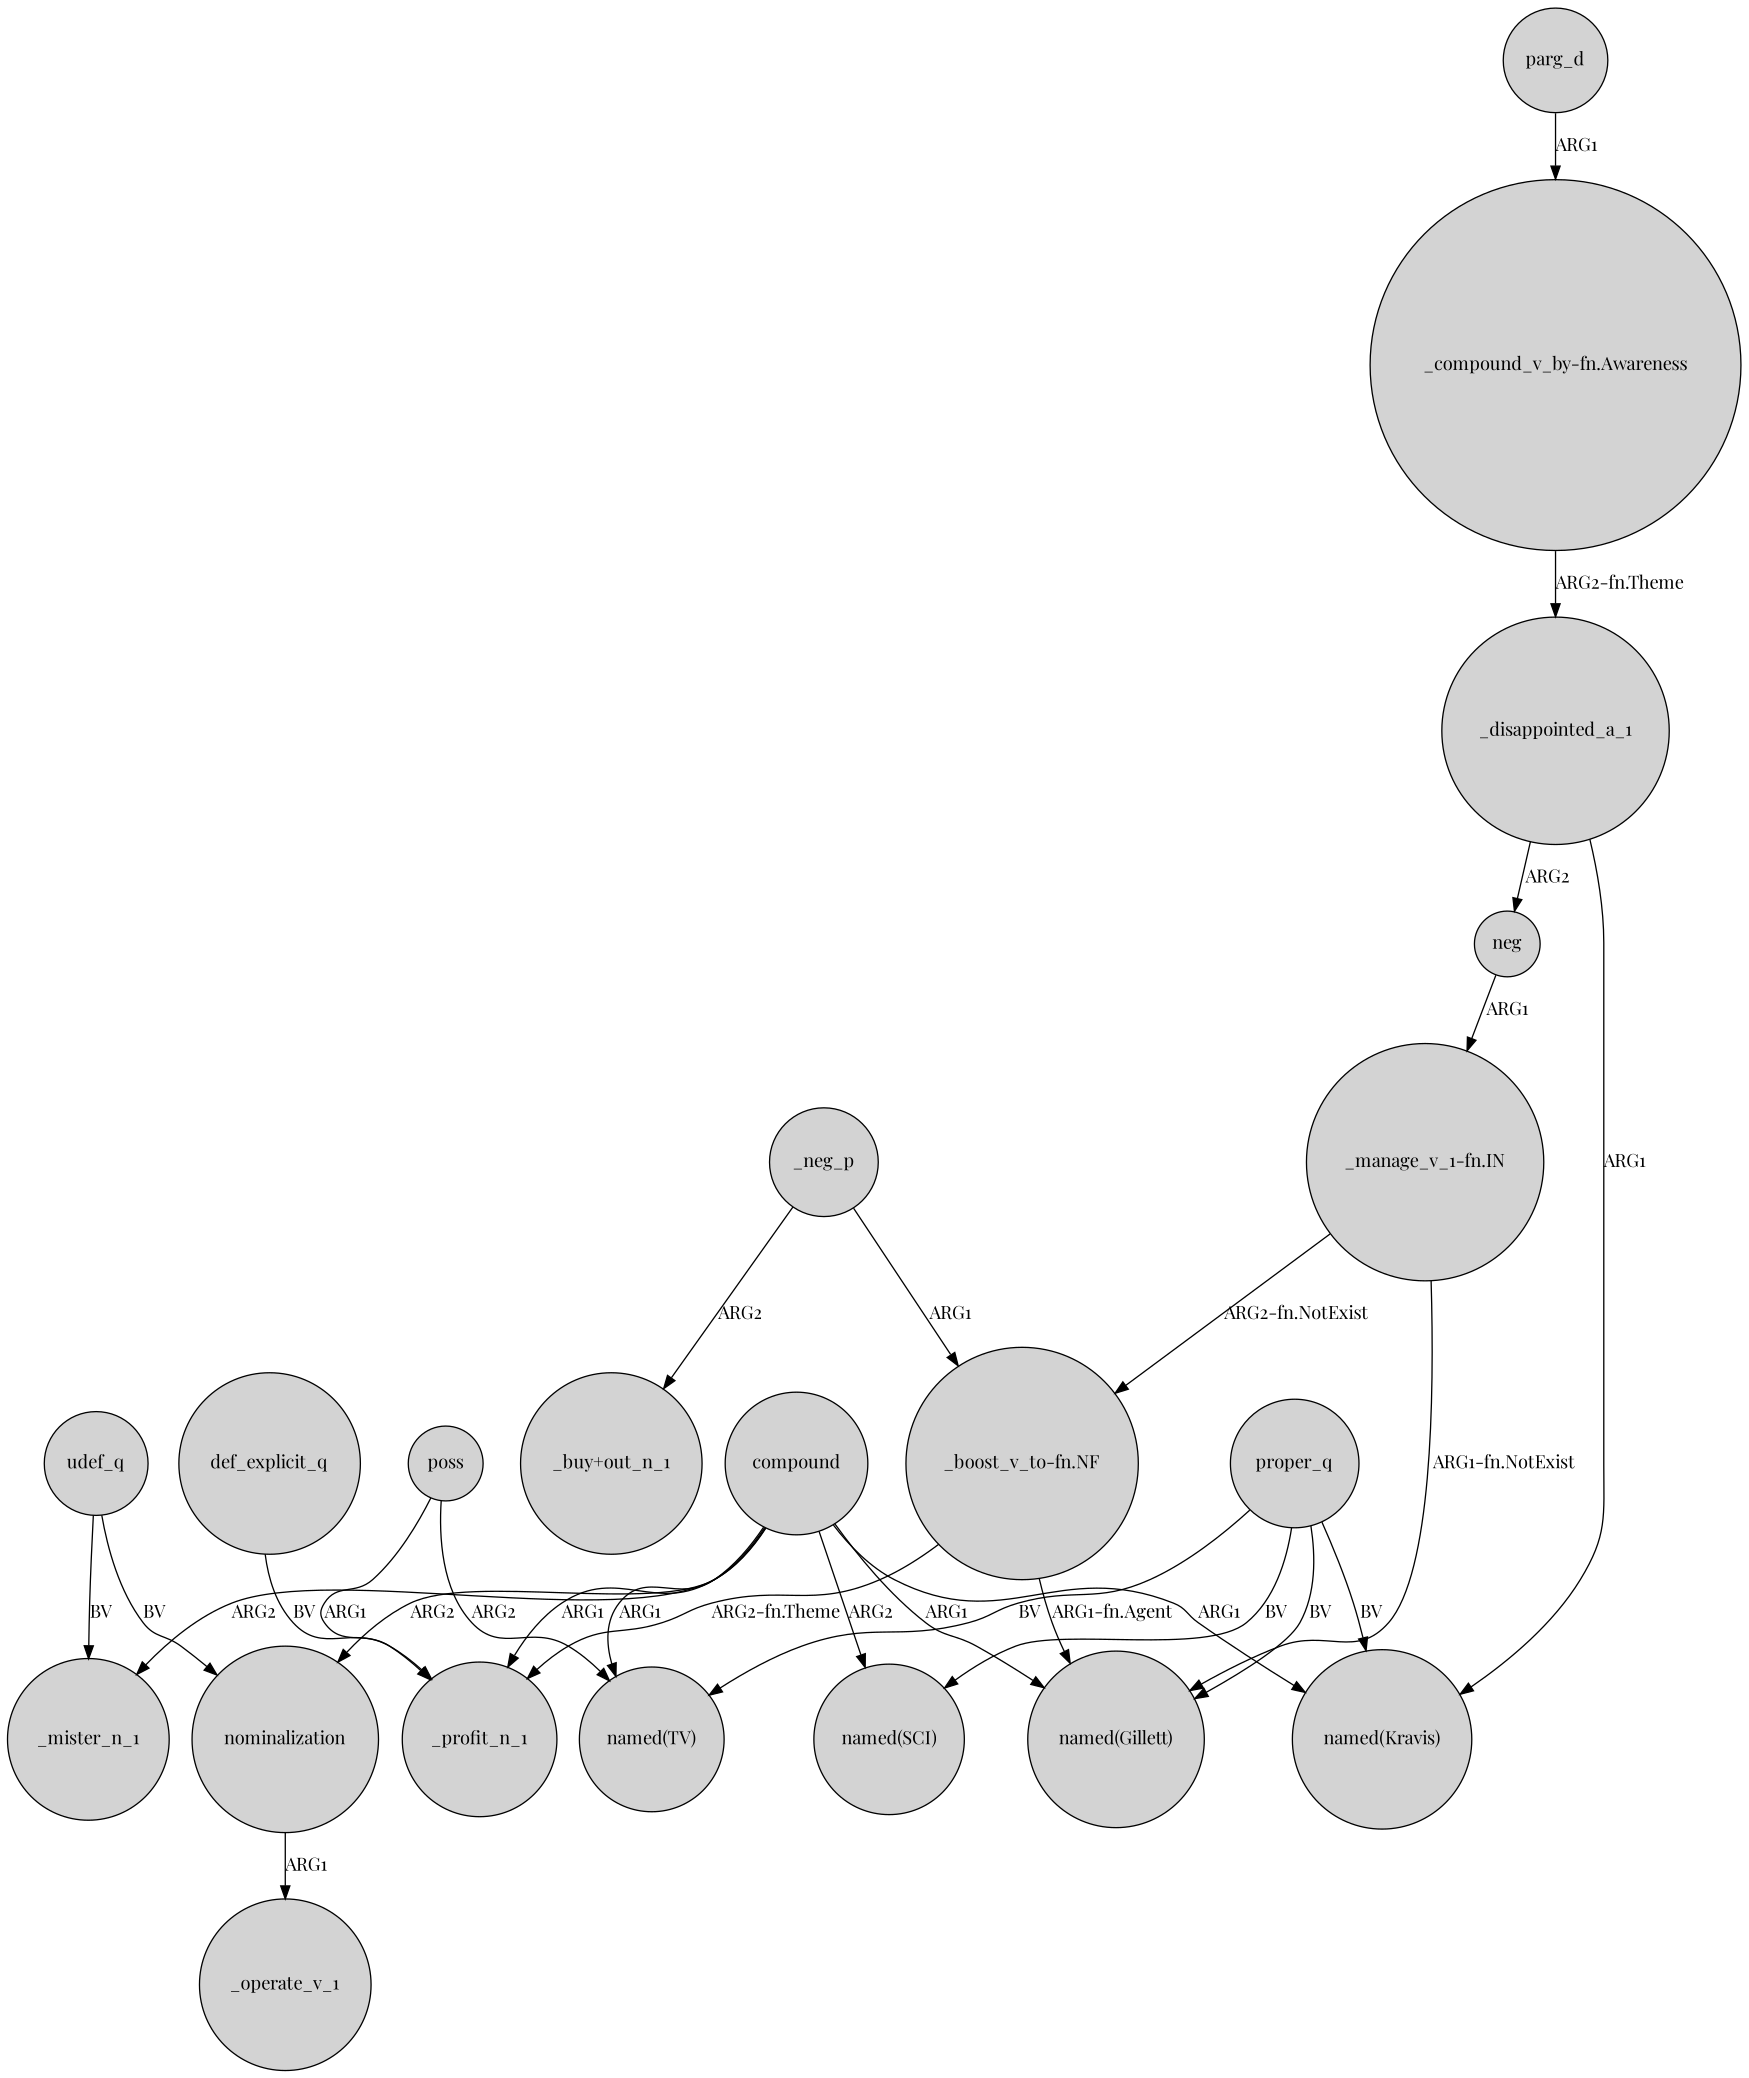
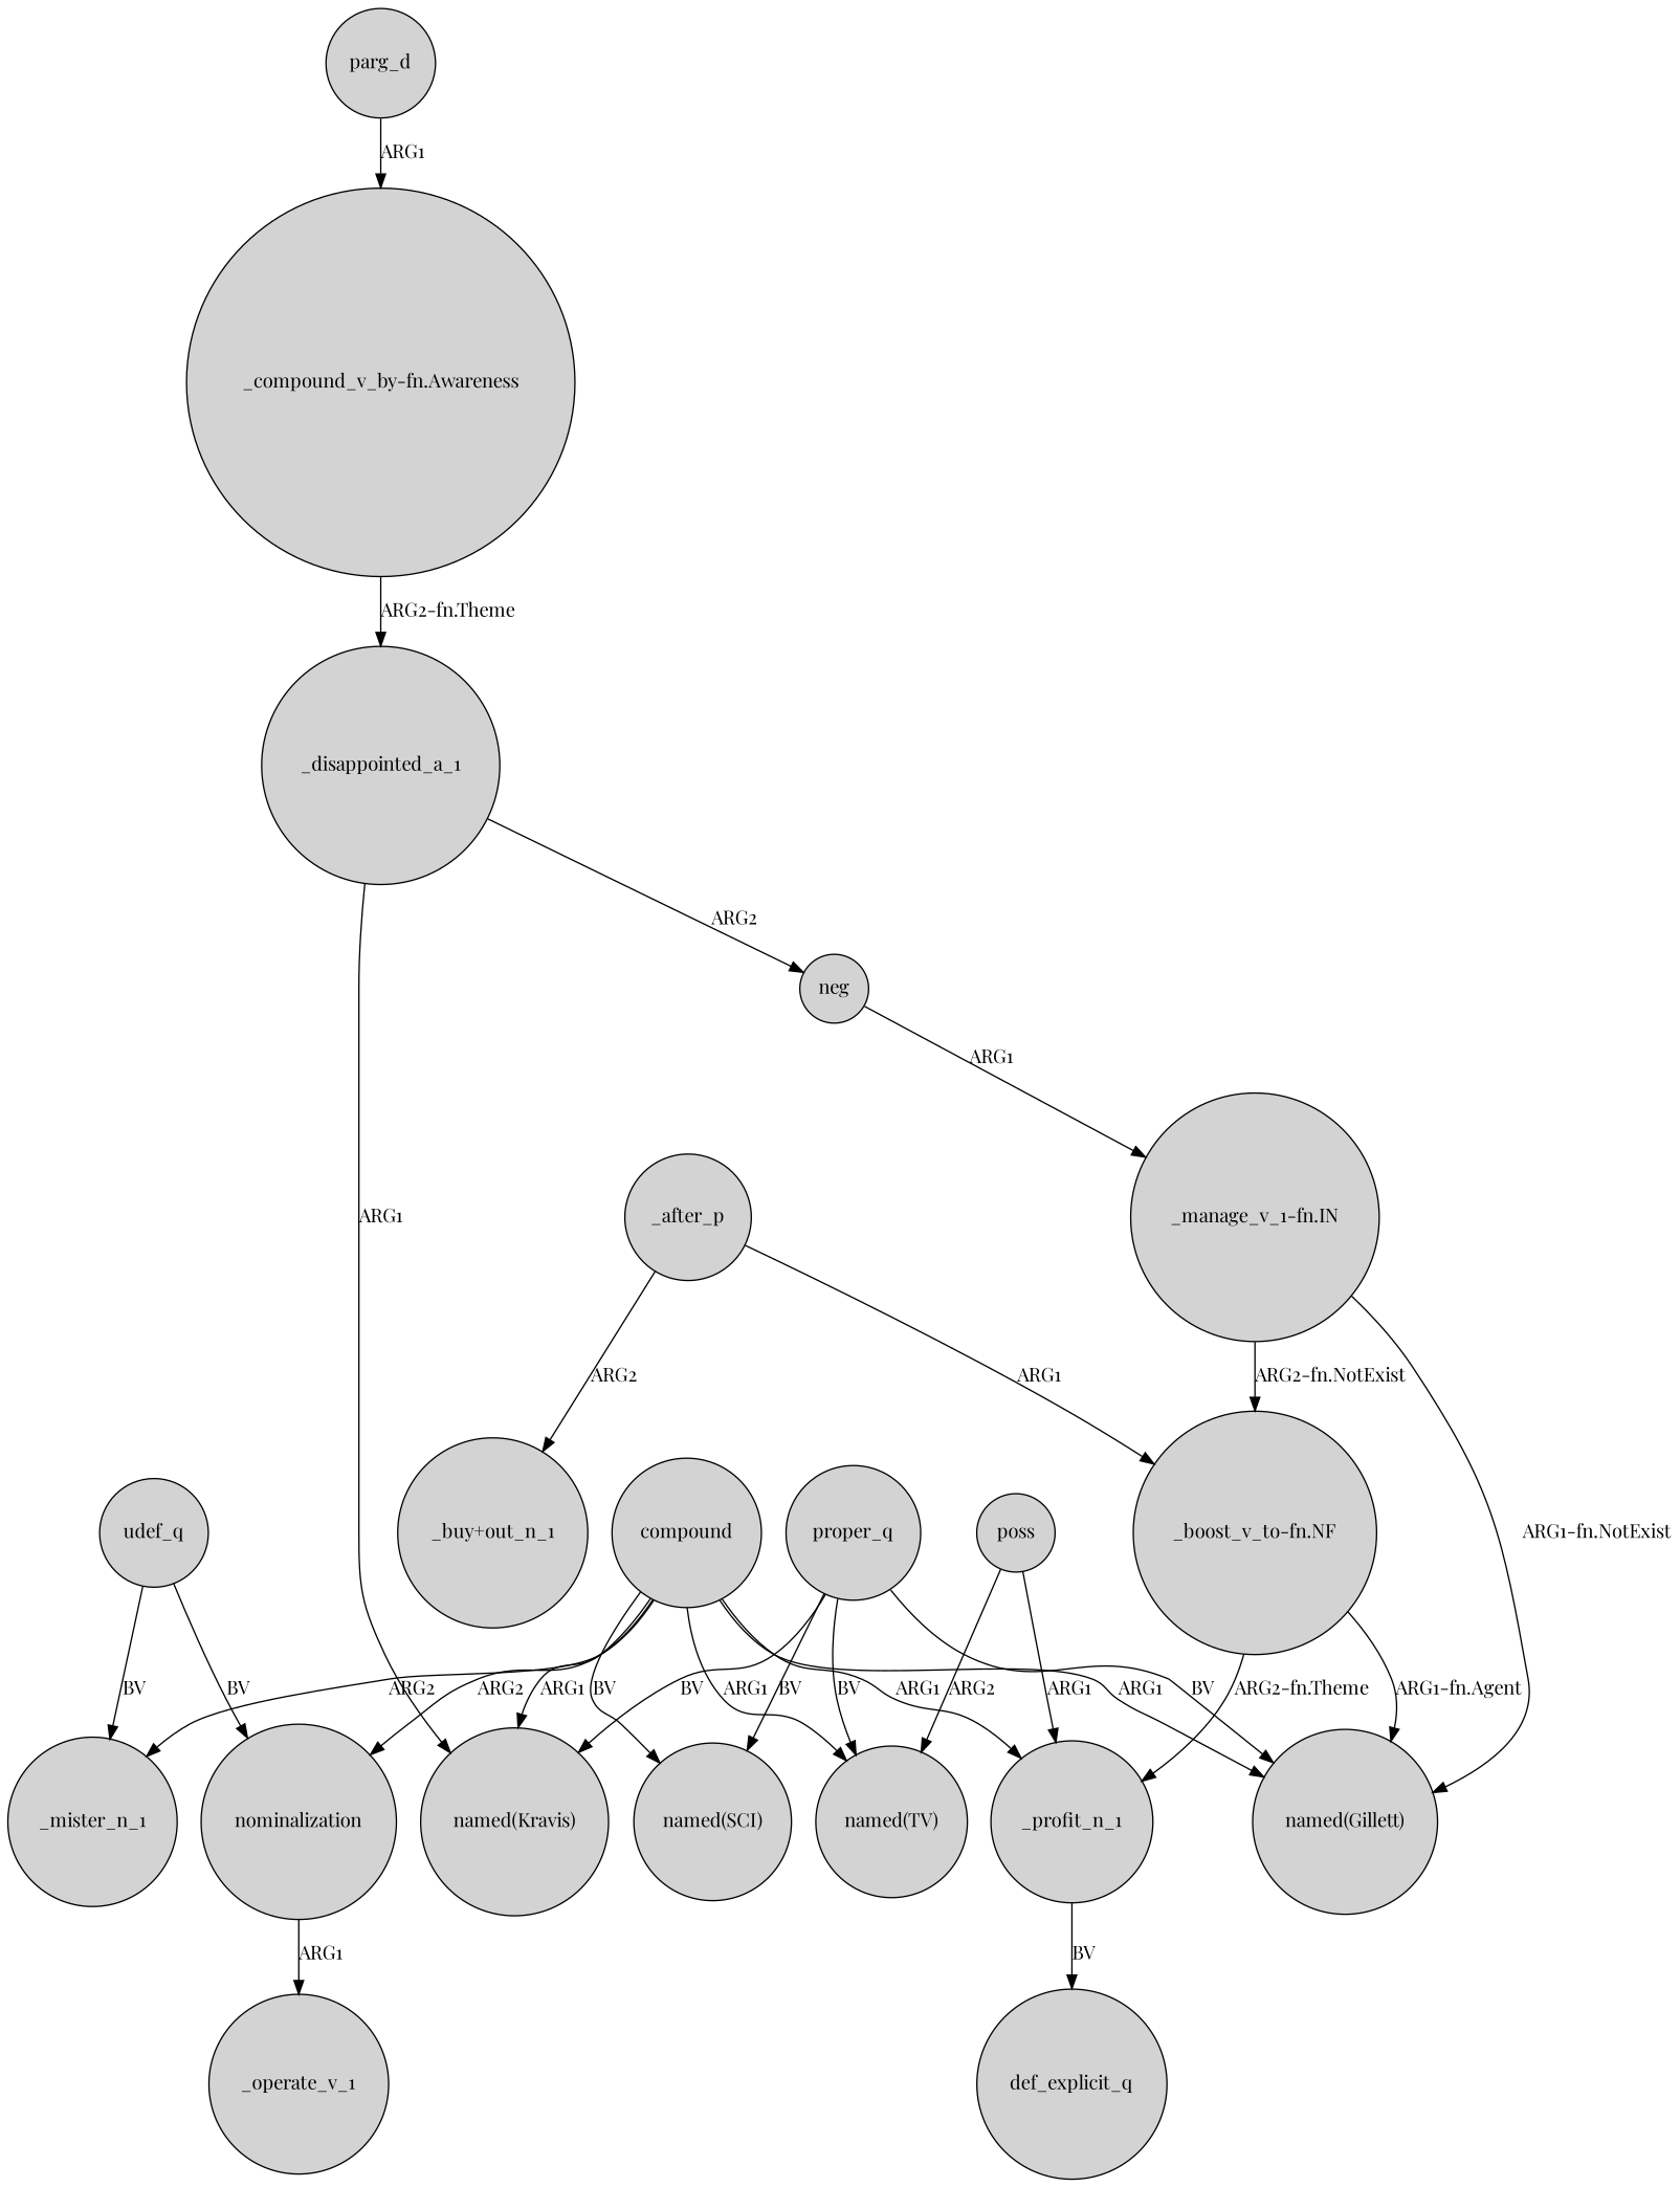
  digraph {
    fontname="Playfair Display"
    node [fontname="Playfair Display" shape=circle style=filled]
    edge [fontname="Playfair Display"]
    def_explicit_q
    _profit_n_1
    nominalization
    _operate_v_1
    n5 [label="_compound_v_by-fn.Awareness"]
    parg_d
    _disappointed_a_1
    "named(Kravis)"
    neg
    compound
    _mister_n_1
    "named(TV)"
    "named(Gillett)"
    "named(SCI)"
    udef_q
    poss
    "_manage_v_1-fn.IN"
    "_boost_v_to-fn.NF"
    proper_q
-   _after_p [label=_neg_p]
+   _after_p
    "_buy+out_n_1"
-   def_explicit_q -> _profit_n_1 [label=BV]
+   _profit_n_1 -> def_explicit_q [label=BV]
    nominalization -> _operate_v_1 [label=ARG1]
    n5 -> _disappointed_a_1 [label="ARG2-fn.Theme"]
    parg_d -> n5 [label=ARG1]
    _disappointed_a_1 -> "named(Kravis)" [label=ARG1]
    _disappointed_a_1 -> neg [label=ARG2]
    neg -> "_manage_v_1-fn.IN" [label=ARG1]
    compound -> _profit_n_1 [label=ARG1]
    compound -> nominalization [label=ARG2]
    compound -> "named(Kravis)" [label=ARG1]
    compound -> _mister_n_1 [label=ARG2]
    compound -> "named(TV)" [label=ARG1]
    compound -> "named(Gillett)" [label=ARG1]
-   compound -> "named(SCI)" [label=ARG2]
+   compound -> "named(SCI)" [label=BV]
    udef_q -> nominalization [label=BV]
    udef_q -> _mister_n_1 [label=BV]
    poss -> _profit_n_1 [label=ARG1]
    poss -> "named(TV)" [label=ARG2]
    "_manage_v_1-fn.IN" -> "named(Gillett)" [label="ARG1-fn.NotExist"]
    "_manage_v_1-fn.IN" -> "_boost_v_to-fn.NF" [label="ARG2-fn.NotExist"]
    "_boost_v_to-fn.NF" -> _profit_n_1 [label="ARG2-fn.Theme"]
    "_boost_v_to-fn.NF" -> "named(Gillett)" [label="ARG1-fn.Agent"]
    proper_q -> "named(Kravis)" [label=BV]
    proper_q -> "named(TV)" [label=BV]
    proper_q -> "named(Gillett)" [label=BV]
    proper_q -> "named(SCI)" [label=BV]
    _after_p -> "_boost_v_to-fn.NF" [label=ARG1]
    _after_p -> "_buy+out_n_1" [label=ARG2]
  }
